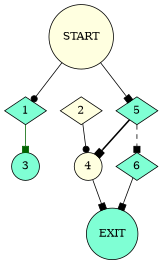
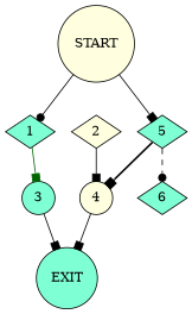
  digraph {
    node [fillcolor=aquamarine shape=circle style=filled]
    edge [arrowhead=box color=black style=solid]
    n1 [fillcolor=lightyellow label=START]
    1 [shape=diamond]
    5 [shape=diamond]
    3
    4 [fillcolor=lightyellow]
    6 [shape=diamond]
    n7 [label=EXIT]
    2 [fillcolor=lightyellow shape=diamond]
    n1 -> 1 [arrowhead=dot]
    n1 -> 5
    1 -> 3 [color=darkgreen]
    5 -> 4 [style=bold]
-   5 -> 6 [style=dashed]
-   6 -> n7
+   5 -> 6 [arrowhead=dot style=dashed]
+   3 -> n7
    4 -> n7
-   2 -> 4 [arrowhead=dot]
+   2 -> 4
  }
